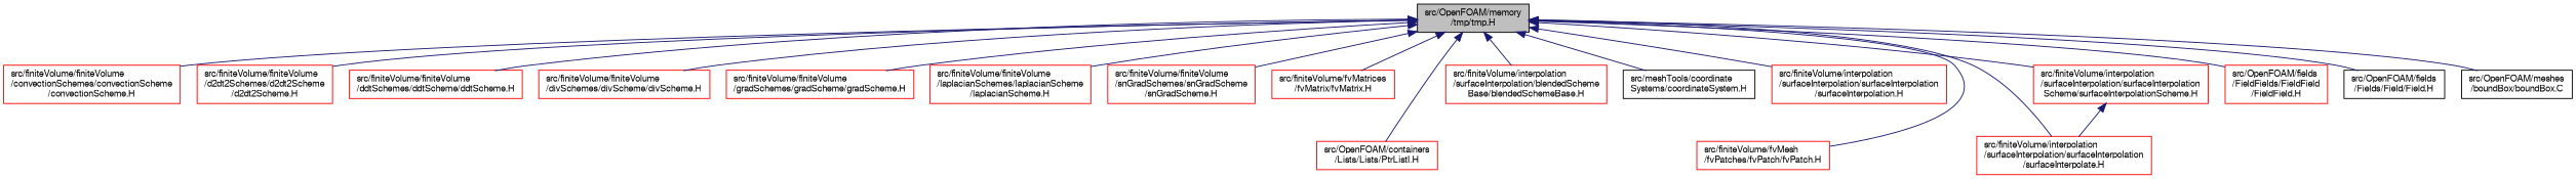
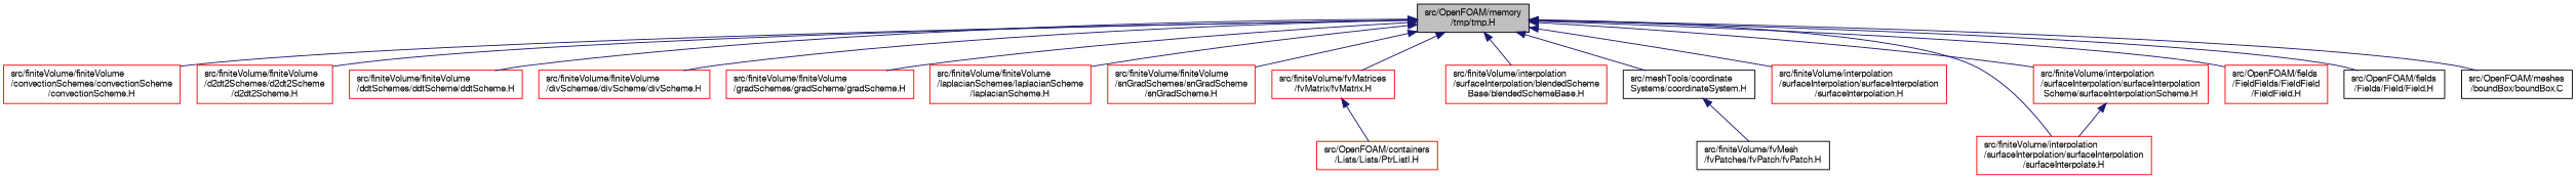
  digraph {
    node [color=red fontname=FreeSans fontsize=10 shape=record]
    edge [color=midnightblue dir=back fontname=FreeSans fontsize=10 labelfontname=FreeSans labelfontsize=10 style=solid]
    n1 [color=black fillcolor=grey75 fontcolor=black height=0.2 label="src/OpenFOAM/memory\l/tmp/tmp.H" style=filled width=0.4]
    n2 [height=0.2 label="src/finiteVolume/finiteVolume\l/convectionSchemes/convectionScheme\l/convectionScheme.H" width=0.4]
    n3 [height=0.2 label="src/finiteVolume/finiteVolume\l/d2dt2Schemes/d2dt2Scheme\l/d2dt2Scheme.H" width=0.4]
    n4 [height=0.2 label="src/finiteVolume/finiteVolume\l/ddtSchemes/ddtScheme/ddtScheme.H" width=0.4]
    n5 [height=0.2 label="src/finiteVolume/finiteVolume\l/divSchemes/divScheme/divScheme.H" width=0.4]
    n6 [height=0.2 label="src/finiteVolume/finiteVolume\l/gradSchemes/gradScheme/gradScheme.H" width=0.4]
    n7 [height=0.2 label="src/finiteVolume/finiteVolume\l/laplacianSchemes/laplacianScheme\l/laplacianScheme.H" width=0.4]
    n8 [height=0.2 label="src/finiteVolume/finiteVolume\l/snGradSchemes/snGradScheme\l/snGradScheme.H" width=0.4]
    n9 [height=0.2 label="src/finiteVolume/fvMatrices\l/fvMatrix/fvMatrix.H" width=0.4]
-   n10 [height=0.2 label="src/finiteVolume/fvMesh\l/fvPatches/fvPatch/fvPatch.H" width=0.4]
+   n10 [color=black height=0.2 label="src/finiteVolume/fvMesh\l/fvPatches/fvPatch/fvPatch.H" width=0.4]
    n11 [height=0.2 label="src/finiteVolume/interpolation\l/surfaceInterpolation/blendedScheme\lBase/blendedSchemeBase.H" width=0.4]
    n12 [height=0.2 label="src/finiteVolume/interpolation\l/surfaceInterpolation/surfaceInterpolation\l/surfaceInterpolate.H" width=0.4]
    n13 [height=0.2 label="src/finiteVolume/interpolation\l/surfaceInterpolation/surfaceInterpolation\l/surfaceInterpolation.H" width=0.4]
    n14 [height=0.2 label="src/finiteVolume/interpolation\l/surfaceInterpolation/surfaceInterpolation\lScheme/surfaceInterpolationScheme.H" width=0.4]
    n15 [color=black height=0.2 label="src/meshTools/coordinate\lSystems/coordinateSystem.H" width=0.4]
    n16 [height=0.2 label="src/OpenFOAM/containers\l/Lists/Lists/PtrListI.H" width=0.4]
    n17 [height=0.2 label="src/OpenFOAM/fields\l/FieldFields/FieldField\l/FieldField.H" width=0.4]
    n18 [color=black height=0.2 label="src/OpenFOAM/fields\l/Fields/Field/Field.H" width=0.4]
    n19 [color=black height=0.2 label="src/OpenFOAM/meshes\l/boundBox/boundBox.C" width=0.4]
    n1 -> n2
    n1 -> n3
    n1 -> n4
    n1 -> n5
    n1 -> n6
    n1 -> n7
    n1 -> n8
    n1 -> n9
-   n1 -> n10
+   n15 -> n10
    n1 -> n11
    n1 -> n12
    n1 -> n13
    n1 -> n14
    n1 -> n15
-   n1 -> n16
+   n9 -> n16
    n1 -> n17
    n1 -> n18
    n1 -> n19
    n14 -> n12
  }
